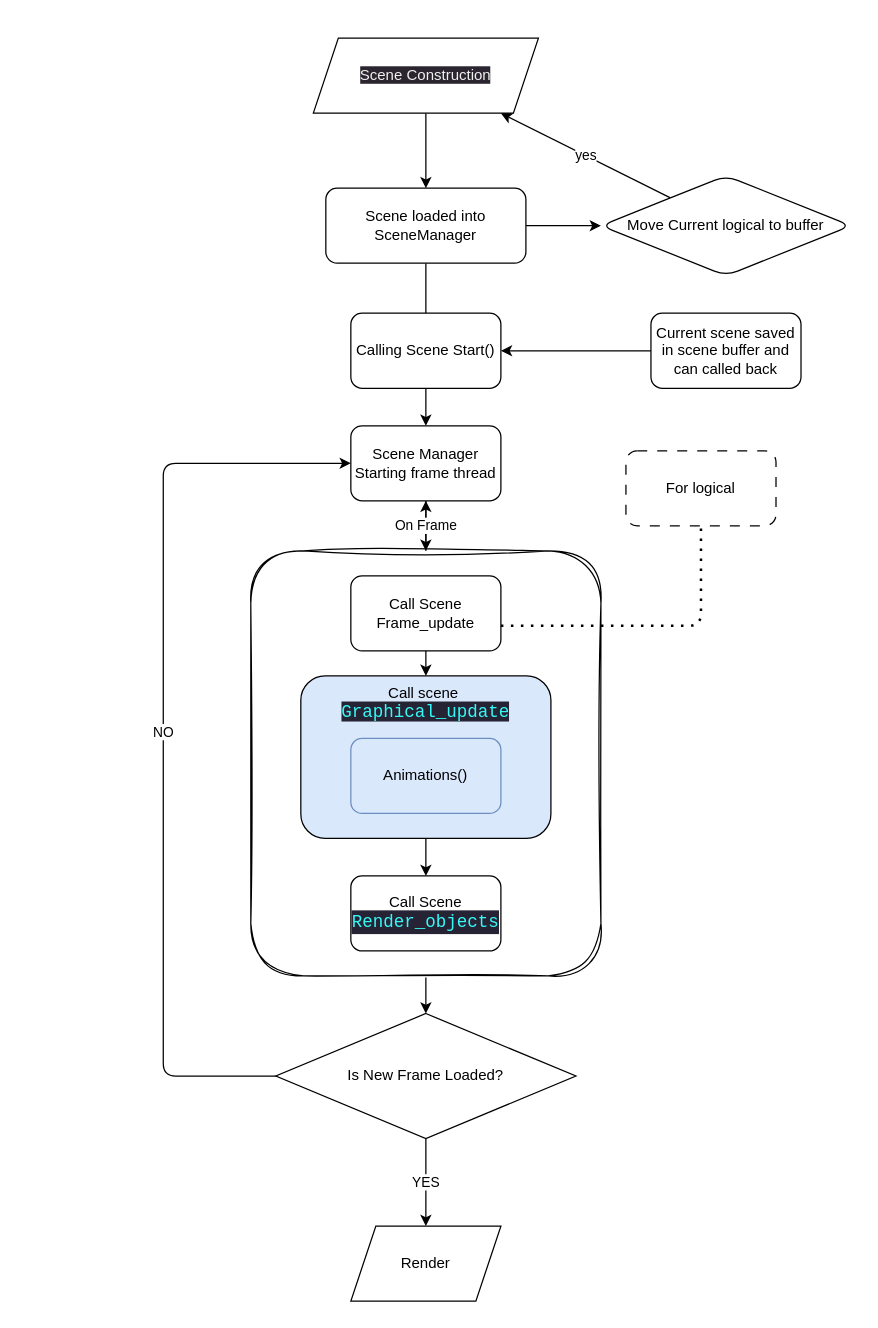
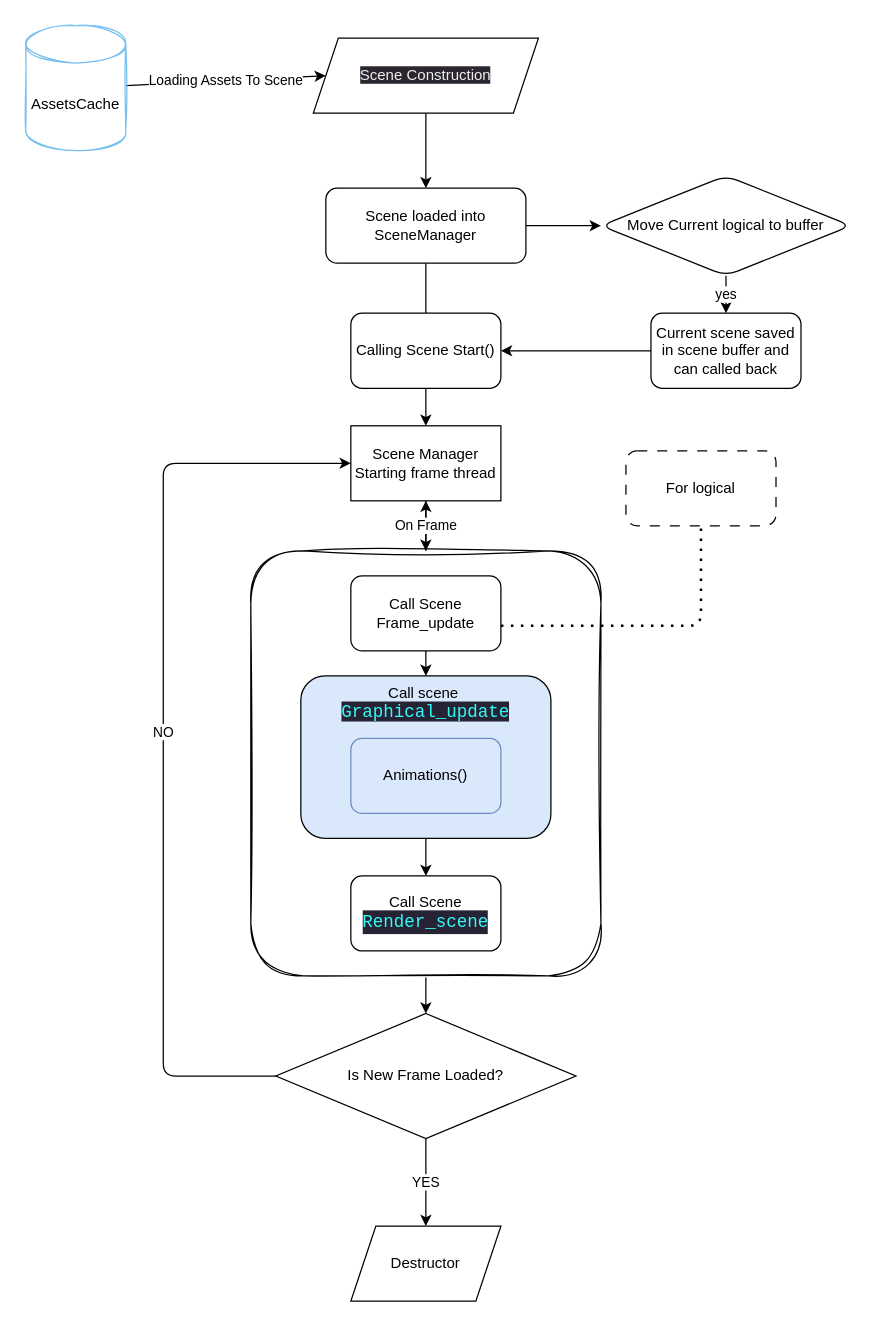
  <mxCell id="0" />
  <mxCell id="1" parent="0" />
  <mxCell id="2" value="" style="edgeStyle=none;html=1;" parent="1" source="4" target="11" edge="1"><mxGeometry relative="1" as="geometry" /></mxCell>
  <mxCell id="3" style="edgeStyle=none;html=1;entryX=0.5;entryY=0;entryDx=0;entryDy=0;" edge="1" parent="1" source="4" target="29"><mxGeometry relative="1" as="geometry" /></mxCell>
  <mxCell id="4" value="" style="rounded=1;whiteSpace=wrap;html=1;glass=0;sketch=1;curveFitting=1;jiggle=2;movable=1;resizable=1;rotatable=1;deletable=1;editable=1;connectable=1;locked=0;" parent="1" vertex="1"><mxGeometry x="200" y="440" width="280" height="340" as="geometry" /></mxCell>
  <mxCell id="5" value="" style="edgeStyle=none;html=1;movable=1;resizable=1;rotatable=1;deletable=1;editable=1;connectable=1;entryX=0.5;entryY=0;entryDx=0;entryDy=0;endArrow=none;" parent="1" source="7" target="15" edge="1"><mxGeometry relative="1" as="geometry"><mxPoint x="340" y="240" as="targetPoint" /></mxGeometry></mxCell>
  <mxCell id="6" value="" style="edgeStyle=none;html=1;" parent="1" source="7" target="21" edge="1"><mxGeometry relative="1" as="geometry" /></mxCell>
  <mxCell id="7" value="Scene loaded into SceneManager" style="rounded=1;whiteSpace=wrap;html=1;" parent="1" vertex="1"><mxGeometry x="260" y="150" width="160" height="60" as="geometry" /></mxCell>
  <mxCell id="8" style="edgeStyle=none;html=1;entryX=0.5;entryY=0;entryDx=0;entryDy=0;" parent="1" source="9" target="7" edge="1"><mxGeometry relative="1" as="geometry" /></mxCell>
  <mxCell id="9" value="&lt;span style=&quot;color: rgb(240, 240, 240); font-family: Helvetica; font-size: 12px; font-style: normal; font-variant-ligatures: normal; font-variant-caps: normal; font-weight: 400; letter-spacing: normal; orphans: 2; text-align: center; text-indent: 0px; text-transform: none; widows: 2; word-spacing: 0px; -webkit-text-stroke-width: 0px; background-color: rgb(42, 37, 47); text-decoration-thickness: initial; text-decoration-style: initial; text-decoration-color: initial; float: none; display: inline !important;&quot;&gt;Scene Construction&lt;/span&gt;" style="shape=parallelogram;perimeter=parallelogramPerimeter;whiteSpace=wrap;html=1;fixedSize=1;" parent="1" vertex="1"><mxGeometry x="250" y="30" width="180" height="60" as="geometry" /></mxCell>
  <mxCell id="10" value="On Frame" style="edgeStyle=none;html=1;movable=1;resizable=1;rotatable=1;deletable=1;editable=1;connectable=1;" parent="1" source="11" edge="1"><mxGeometry relative="1" as="geometry"><mxPoint x="340" y="440" as="targetPoint" /></mxGeometry></mxCell>
- <mxCell id="11" value="Scene Manager Starting frame thread" style="whiteSpace=wrap;html=1;rounded=1;movable=1;resizable=1;rotatable=1;deletable=1;editable=1;connectable=1;" parent="1" vertex="1"><mxGeometry x="280" y="340" width="120" height="60" as="geometry" /></mxCell>
+ <mxCell id="11" value="Scene Manager Starting frame thread" style="whiteSpace=wrap;html=1;movable=1;resizable=1;rotatable=1;deletable=1;editable=1;connectable=1;rounded=0;" parent="1" vertex="1"><mxGeometry x="280" y="340" width="120" height="60" as="geometry" /></mxCell>
  <mxCell id="12" value="" style="edgeStyle=none;html=1;" parent="1" source="13" target="25" edge="1"><mxGeometry relative="1" as="geometry" /></mxCell>
  <mxCell id="13" value="Call Scene Frame_update" style="rounded=1;whiteSpace=wrap;html=1;glass=0;movable=1;resizable=1;rotatable=1;deletable=1;editable=1;connectable=1;" parent="1" vertex="1"><mxGeometry x="280" y="460" width="120" height="60" as="geometry" /></mxCell>
  <mxCell id="14" style="edgeStyle=none;html=1;" parent="1" target="11" edge="1"><mxGeometry relative="1" as="geometry"><mxPoint x="340" y="260" as="sourcePoint" /></mxGeometry></mxCell>
  <mxCell id="15" value="Calling Scene Start()" style="rounded=1;whiteSpace=wrap;html=1;glass=0;" parent="1" vertex="1"><mxGeometry x="280" y="250" width="120" height="60" as="geometry" /></mxCell>
  <mxCell id="16" value="" style="endArrow=none;dashed=1;html=1;dashPattern=1 3;strokeWidth=2;" parent="1" edge="1"><mxGeometry width="50" height="50" relative="1" as="geometry"><mxPoint x="400" y="500" as="sourcePoint" /><mxPoint x="560" y="420" as="targetPoint" /><Array as="points"><mxPoint x="560" y="500" /></Array></mxGeometry></mxCell>
  <mxCell id="17" value="For logical" style="rounded=1;whiteSpace=wrap;html=1;glass=0;dashed=1;dashPattern=8 8;" parent="1" vertex="1"><mxGeometry x="500" y="360" width="120" height="60" as="geometry" /></mxCell>
- <mxCell id="20" value="yes&lt;br&gt;" style="edgeStyle=none;html=1;" parent="1" source="21" target="9" edge="1"><mxGeometry relative="1" as="geometry" /></mxCell>
+ <mxCell id="18" value="Loading Assets To Scene" style="edgeStyle=none;html=1;entryX=0;entryY=0.5;entryDx=0;entryDy=0;" parent="1" source="19" target="9" edge="1"><mxGeometry relative="1" as="geometry" /></mxCell>
+ <mxCell id="19" value="AssetsCache" style="shape=cylinder3;whiteSpace=wrap;html=1;boundedLbl=1;backgroundOutline=1;size=15;rounded=0;glass=0;sketch=1;strokeColor=#78C0F0;fillColor=none;" parent="1" vertex="1"><mxGeometry x="20" width="80" height="100" as="geometry" y="20" /></mxCell>
+ <mxCell id="20" value="yes&lt;br&gt;" style="edgeStyle=none;html=1;" parent="1" source="21" target="23" edge="1"><mxGeometry relative="1" as="geometry" /></mxCell>
  <mxCell id="21" value="Move Current logical to buffer" style="rhombus;whiteSpace=wrap;html=1;rounded=1;" parent="1" vertex="1"><mxGeometry x="480" y="140" width="200" height="80" as="geometry" /></mxCell>
  <mxCell id="22" style="edgeStyle=none;html=1;entryX=1;entryY=0.5;entryDx=0;entryDy=0;" parent="1" source="23" target="15" edge="1"><mxGeometry relative="1" as="geometry" /></mxCell>
  <mxCell id="23" value="Current scene saved in scene buffer and can called back" style="whiteSpace=wrap;html=1;rounded=1;" parent="1" vertex="1"><mxGeometry x="520" y="250" width="120" height="60" as="geometry" /></mxCell>
  <mxCell id="24" value="" style="edgeStyle=none;html=1;" parent="1" source="25" target="26" edge="1"><mxGeometry relative="1" as="geometry" /></mxCell>
  <mxCell id="25" value="Call scene&amp;nbsp;&lt;br&gt;&lt;span style=&quot;color: rgb(54, 249, 246); background-color: rgb(38, 35, 53); font-family: Consolas, &amp;quot;Courier New&amp;quot;, monospace; font-size: 14px;&quot;&gt;Graphical_update&lt;/span&gt;" style="whiteSpace=wrap;html=1;rounded=1;glass=0;verticalAlign=top;fillColor=#dae8fc;" parent="1" vertex="1"><mxGeometry x="240" y="540" width="200" height="130" as="geometry" /></mxCell>
- <mxCell id="26" value="Call Scene&lt;br&gt;&lt;div style=&quot;color: rgb(187, 187, 187); background-color: rgb(38, 35, 53); font-family: &amp;quot;Fira Code&amp;quot;, Monaco, Consolas, &amp;quot;Courier New&amp;quot;, monospace; font-size: 14px; line-height: 19px; white-space: pre;&quot;&gt;&lt;span style=&quot;color: #36f9f6;&quot;&gt;Render_objects&lt;/span&gt;&lt;/div&gt;" style="whiteSpace=wrap;html=1;rounded=1;glass=0;" parent="1" vertex="1"><mxGeometry x="280" y="700" width="120" height="60" as="geometry" /></mxCell>
+ <mxCell id="26" value="Call Scene&lt;br&gt;&lt;div style=&quot;color: rgb(187, 187, 187); background-color: rgb(38, 35, 53); font-family: &amp;quot;Fira Code&amp;quot;, Monaco, Consolas, &amp;quot;Courier New&amp;quot;, monospace; font-size: 14px; line-height: 19px; white-space: pre;&quot;&gt;&lt;span style=&quot;color: #36f9f6;&quot;&gt;Render_scene&lt;/span&gt;&lt;/div&gt;" style="whiteSpace=wrap;html=1;rounded=1;glass=0;" parent="1" vertex="1"><mxGeometry x="280" y="700" width="120" height="60" as="geometry" /></mxCell>
  <mxCell id="27" value="Animations()" style="rounded=1;whiteSpace=wrap;html=1;fillColor=#dae8fc;strokeColor=#6c8ebf;" vertex="1" parent="1"><mxGeometry x="280" y="590" width="120" height="60" as="geometry" /></mxCell>
  <mxCell id="28" value="YES" style="edgeStyle=none;html=1;" edge="1" parent="1" source="29"><mxGeometry relative="1" as="geometry"><mxPoint x="340" y="980" as="targetPoint" /></mxGeometry></mxCell>
  <mxCell id="29" value="Is New Frame Loaded?" style="rhombus;whiteSpace=wrap;html=1;" vertex="1" parent="1"><mxGeometry x="220" y="810" width="240" height="100" as="geometry" /></mxCell>
  <mxCell id="30" value="NO" style="edgeStyle=none;html=1;entryX=0;entryY=0.5;entryDx=0;entryDy=0;exitX=0;exitY=0.5;exitDx=0;exitDy=0;" edge="1" parent="1" source="29" target="11"><mxGeometry relative="1" as="geometry"><Array as="points"><mxPoint x="130" y="860" /><mxPoint x="130" y="370" /></Array></mxGeometry></mxCell>
- <mxCell id="31" value="Render" style="shape=parallelogram;perimeter=parallelogramPerimeter;whiteSpace=wrap;html=1;fixedSize=1;" vertex="1" parent="1"><mxGeometry x="280" y="980" width="120" height="60" as="geometry" /></mxCell>
+ <mxCell id="31" value="Destructor" style="shape=parallelogram;perimeter=parallelogramPerimeter;whiteSpace=wrap;html=1;fixedSize=1;" vertex="1" parent="1"><mxGeometry x="280" y="980" width="120" height="60" as="geometry" /></mxCell>
